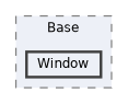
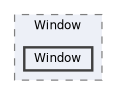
  digraph {
    compound=true
    n1 [color=grey25 fillcolor="#edf0f7" fontname=Helvetica fontsize=10 height=0.2 label=Window shape=box style="filled,bold" width=0.4]
    subgraph cluster_1 {
      bgcolor="#edf0f7"
      fontname=Helvetica
      fontsize=10
-     label=Base
+     label=Window
      pencolor=grey50
      style="filled,dashed"
      n1
    }
  }
